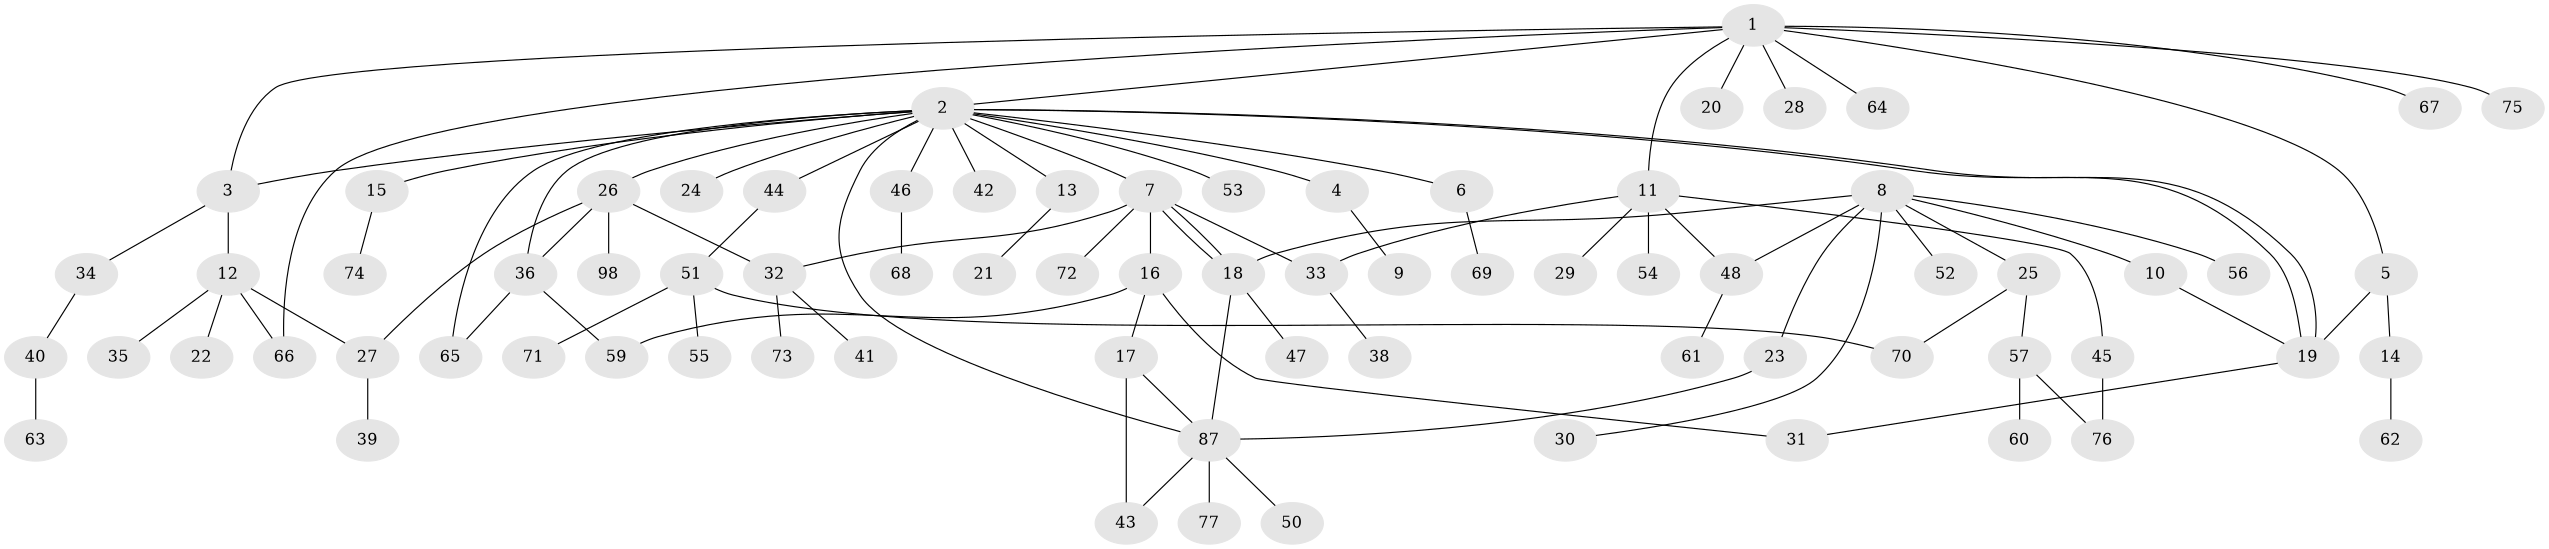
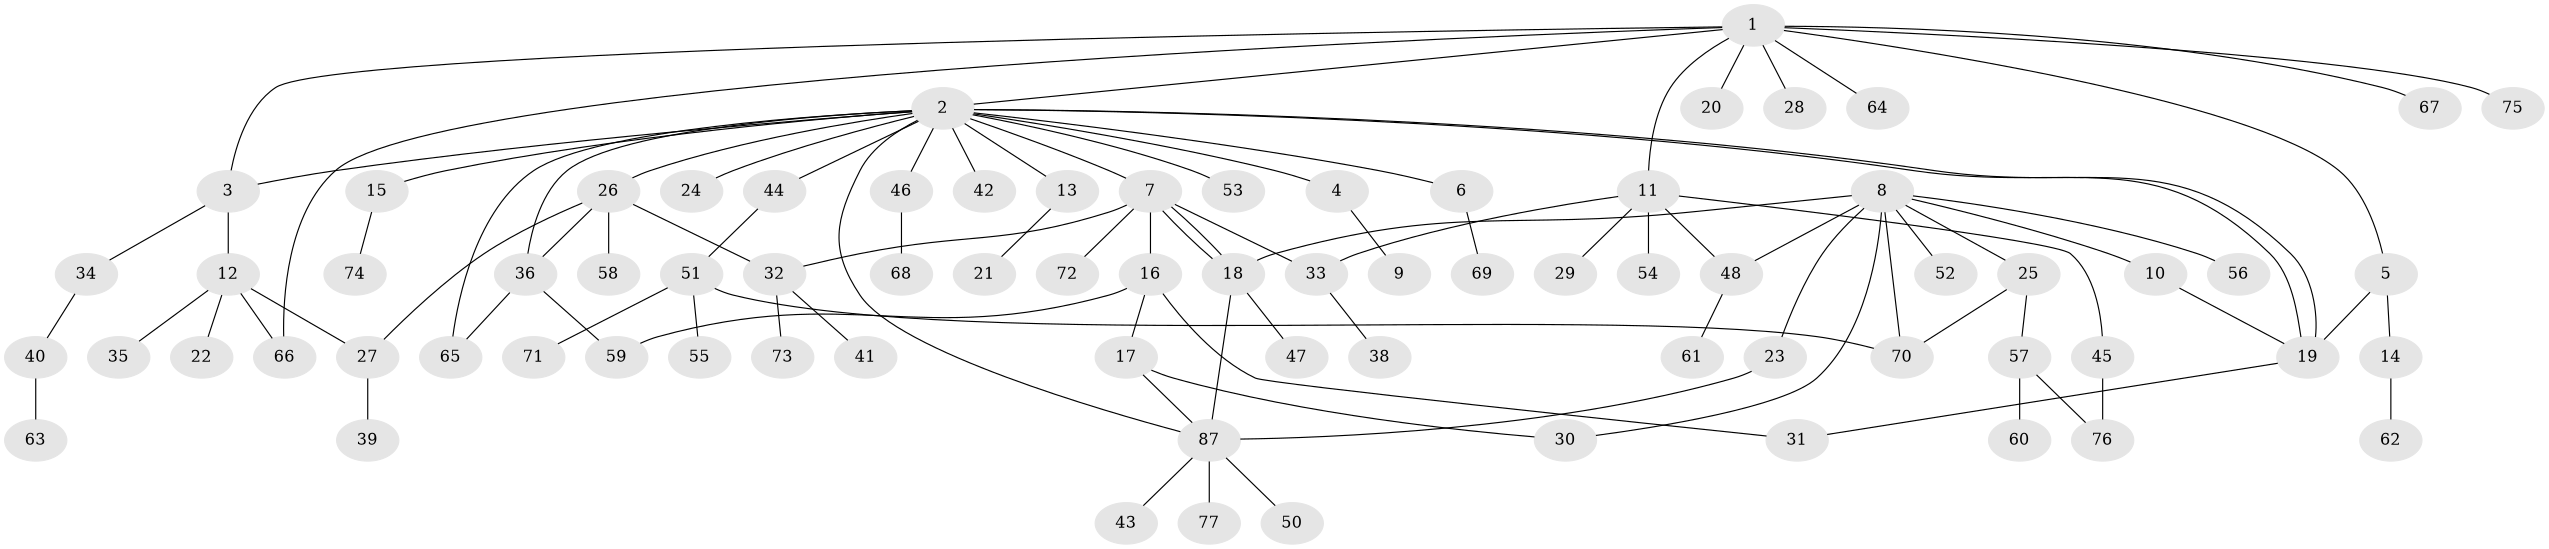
  graph {
    node [color=gray90 style=filled]
    1
    2
    3
    5
    11
    20
    28
    64
    66
    67
    75
    4
    6
    7
    15
    19
    24
    26
    36
    n20 [label=87]
    42
    44
    46
    53
    65
    13
    12
    34
    14
    8
    18
    10
    23
    25
    30
    48
    52
    56
    70
    33
    29
    45
    54
    9
    69
    16
    32
    72
    74
    31
    27
-   58 [label=98]
+   58
    59
    43
    50
    77
    51
    68
    22
    35
    40
    62
    21
    17
    47
    41
    73
    38
    57
    61
    76
    39
    60
    63
    55
    71
    1 -- 2
    1 -- 3
    1 -- 5
    1 -- 11
    1 -- 20
    1 -- 28
    1 -- 64
    1 -- 66
    1 -- 67
    1 -- 75
    2 -- 3
    2 -- 4
    2 -- 6
    2 -- 7
    2 -- 15
    2 -- 19
    2 -- 19
    2 -- 24
    2 -- 26
    2 -- 36
    2 -- n20
    2 -- 42
    2 -- 44
    2 -- 46
    2 -- 53
    2 -- 65
    2 -- 13
    3 -- 12
    3 -- 34
    5 -- 19
    5 -- 14
    11 -- 48
    11 -- 33
    11 -- 29
    11 -- 45
    11 -- 54
    4 -- 9
    6 -- 69
    7 -- 18
    7 -- 18
    7 -- 33
    7 -- 16
    7 -- 32
    7 -- 72
    15 -- 74
    19 -- 31
    26 -- 36
    26 -- 32
    26 -- 27
    26 -- 58
    36 -- 65
    36 -- 59
    n20 -- 43
    n20 -- 50
    n20 -- 77
    44 -- 51
    46 -- 68
    13 -- 21
    12 -- 66
    12 -- 27
    12 -- 22
    12 -- 35
    34 -- 40
    14 -- 62
    8 -- 18
    8 -- 10
    8 -- 23
    8 -- 25
    8 -- 30
    8 -- 48
    8 -- 52
    8 -- 56
+   8 -- 70
    18 -- n20
    18 -- 47
    10 -- 19
    23 -- n20
    25 -- 70
    25 -- 57
    48 -- 61
    33 -- 38
    45 -- 76
    16 -- 31
    16 -- 59
    16 -- 17
    32 -- 41
    32 -- 73
    27 -- 39
    51 -- 70
    51 -- 55
    51 -- 71
    40 -- 63
    17 -- n20
-   17 -- 43
+   17 -- 30
    57 -- 76
    57 -- 60
  }
